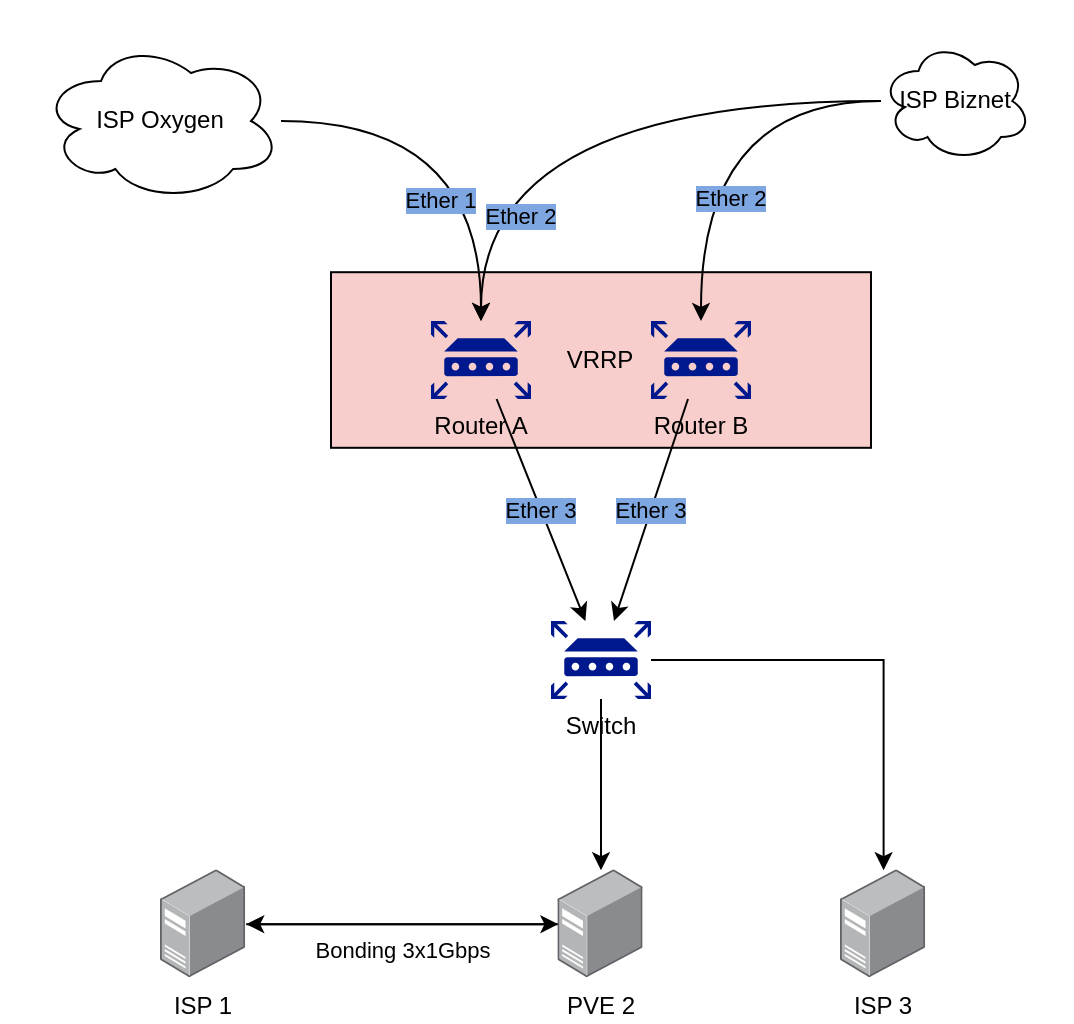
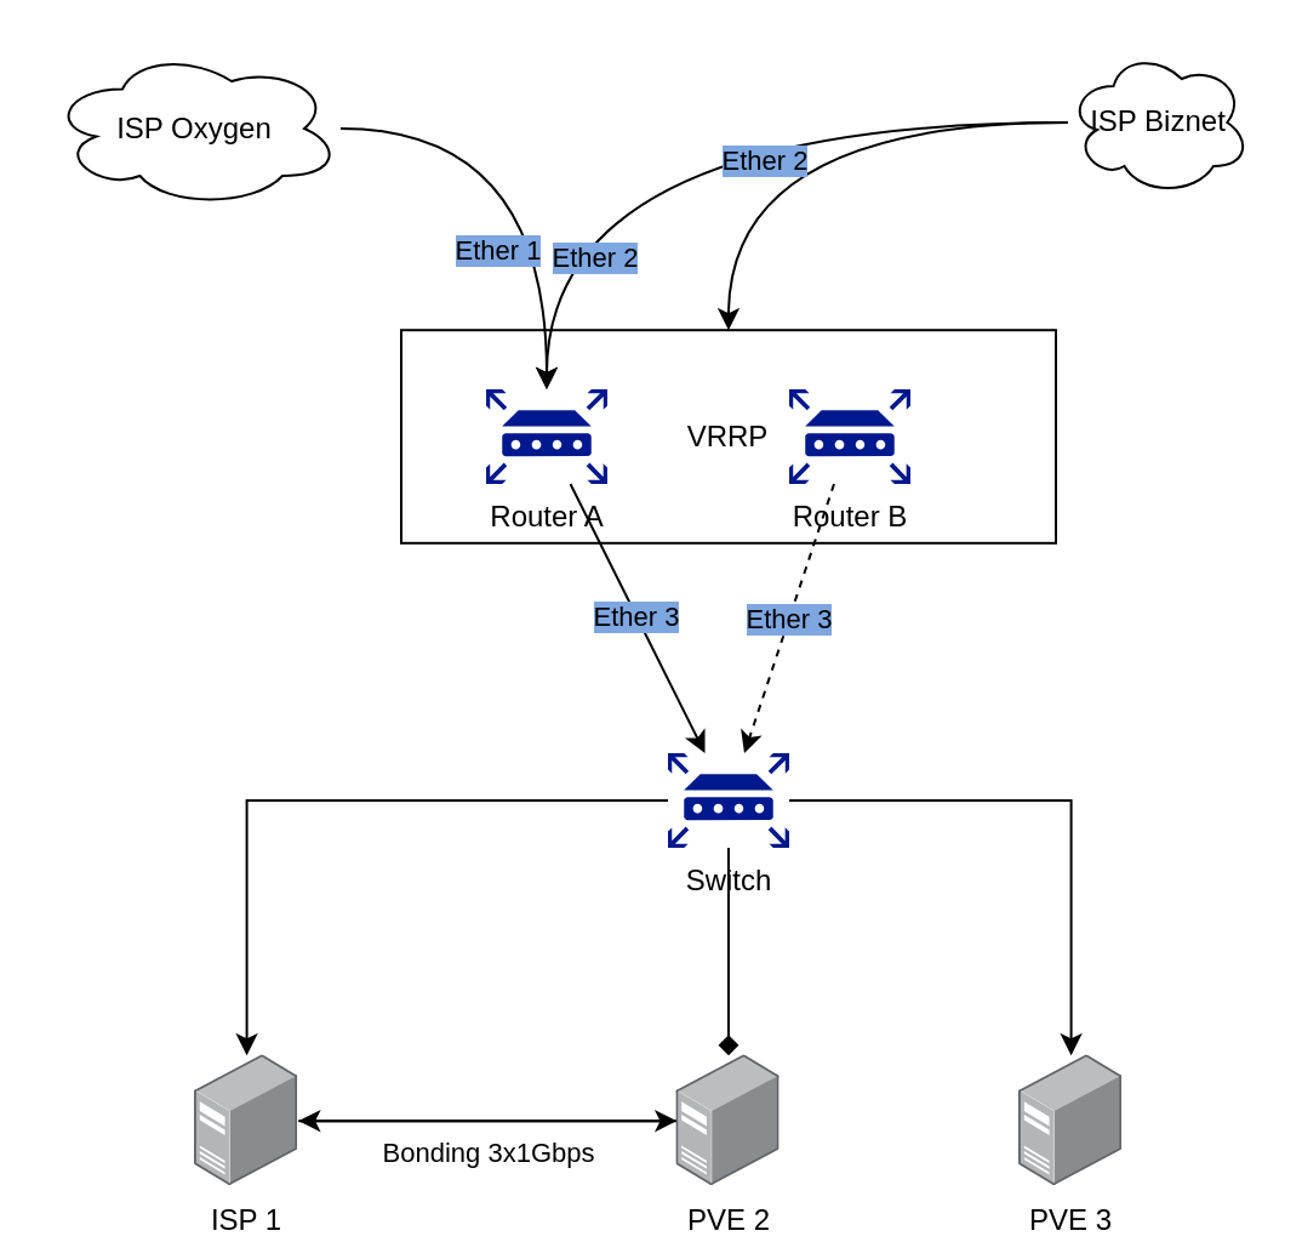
  <mxCell id="0" />
  <mxCell id="1" parent="0" />
- <mxCell id="2" value="VRRP" style="rounded=0;whiteSpace=wrap;html=1;fillColor=#f8cecc;" parent="1" vertex="1"><mxGeometry x="165" y="135.6" width="270" height="87.8" as="geometry" /></mxCell>
+ <mxCell id="2" value="VRRP" style="rounded=0;whiteSpace=wrap;html=1;" parent="1" vertex="1"><mxGeometry x="165" y="135.6" width="270" height="87.8" as="geometry" /></mxCell>
  <mxCell id="3" value="Ether 3" style="rounded=0;orthogonalLoop=1;jettySize=auto;html=1;labelBackgroundColor=#7EA6E0;" parent="1" source="4" target="12" edge="1"><mxGeometry relative="1" as="geometry" /></mxCell>
- <mxCell id="4" value="Router A" style="sketch=0;aspect=fixed;pointerEvents=1;shadow=0;dashed=0;html=1;strokeColor=none;labelPosition=center;verticalLabelPosition=bottom;verticalAlign=top;align=center;fillColor=#00188D;shape=mxgraph.mscae.enterprise.router" parent="1" vertex="1"><mxGeometry x="215" y="160" width="50" height="39" as="geometry" /></mxCell>
+ <mxCell id="4" value="Router A" style="sketch=0;aspect=fixed;pointerEvents=1;shadow=0;dashed=0;html=1;strokeColor=none;labelPosition=center;verticalLabelPosition=bottom;verticalAlign=top;align=center;fillColor=#00188D;shape=mxgraph.mscae.enterprise.router" parent="1" vertex="1"><mxGeometry x="200" y="160" width="50" height="39" as="geometry" /></mxCell>
  <mxCell id="5" value="Ether 2" style="edgeStyle=orthogonalEdgeStyle;rounded=0;orthogonalLoop=1;jettySize=auto;html=1;curved=1;labelBackgroundColor=#7EA6E0;" parent="1" source="6" target="4" edge="1"><mxGeometry x="0.667" y="20" relative="1" as="geometry"><mxPoint as="offset" /></mxGeometry></mxCell>
  <mxCell id="6" value="ISP Biznet" style="ellipse;shape=cloud;whiteSpace=wrap;html=1;" parent="1" vertex="1"><mxGeometry x="440" y="20" width="75" height="60" as="geometry" /></mxCell>
  <mxCell id="7" value="Ether 1" style="edgeStyle=orthogonalEdgeStyle;rounded=0;orthogonalLoop=1;jettySize=auto;html=1;curved=1;labelBackgroundColor=#7EA6E0;" parent="1" source="8" target="4" edge="1"><mxGeometry x="0.4" y="-20" relative="1" as="geometry"><mxPoint as="offset" /></mxGeometry></mxCell>
- <mxCell id="8" value="ISP Oxygen" style="ellipse;shape=cloud;whiteSpace=wrap;html=1;" parent="1" vertex="1"><mxGeometry x="20" y="20" width="120" height="80" as="geometry" /></mxCell>
- <mxCell id="10" style="edgeStyle=orthogonalEdgeStyle;rounded=0;orthogonalLoop=1;jettySize=auto;html=1;" parent="1" source="12" target="16" edge="1"><mxGeometry relative="1" as="geometry" /></mxCell>
+ <mxCell id="8" value="ISP Oxygen" style="ellipse;shape=cloud;whiteSpace=wrap;html=1;" parent="1" vertex="1"><mxGeometry x="20" y="20" width="120" height="65" as="geometry" /></mxCell>
+ <mxCell id="9" style="edgeStyle=orthogonalEdgeStyle;rounded=0;orthogonalLoop=1;jettySize=auto;html=1;" parent="1" source="12" target="14" edge="1"><mxGeometry relative="1" as="geometry" /></mxCell>
+ <mxCell id="10" style="edgeStyle=orthogonalEdgeStyle;rounded=0;orthogonalLoop=1;jettySize=auto;html=1;endArrow=diamond;" parent="1" source="12" target="16" edge="1"><mxGeometry relative="1" as="geometry" /></mxCell>
  <mxCell id="11" style="edgeStyle=orthogonalEdgeStyle;rounded=0;orthogonalLoop=1;jettySize=auto;html=1;" edge="1" parent="1" source="12" target="17"><mxGeometry relative="1" as="geometry" /></mxCell>
  <mxCell id="12" value="Switch" style="sketch=0;aspect=fixed;pointerEvents=1;shadow=0;dashed=0;html=1;strokeColor=none;labelPosition=center;verticalLabelPosition=bottom;verticalAlign=top;align=center;fillColor=#00188D;shape=mxgraph.mscae.enterprise.router" parent="1" vertex="1"><mxGeometry x="275" y="310" width="50" height="39" as="geometry" /></mxCell>
  <mxCell id="13" style="edgeStyle=orthogonalEdgeStyle;rounded=0;orthogonalLoop=1;jettySize=auto;html=1;" parent="1" source="14" target="16" edge="1"><mxGeometry relative="1" as="geometry" /></mxCell>
  <mxCell id="14" value="ISP 1" style="image;points=[];aspect=fixed;html=1;align=center;shadow=0;dashed=0;image=img/lib/allied_telesis/computer_and_terminals/Server_Desktop.svg;" parent="1" vertex="1"><mxGeometry x="80" y="434.6" width="42.6" height="54" as="geometry" /></mxCell>
  <mxCell id="15" value="&lt;div&gt;Bonding 3x1Gbps&lt;br&gt;&lt;/div&gt;" style="edgeStyle=orthogonalEdgeStyle;rounded=0;orthogonalLoop=1;jettySize=auto;html=1;verticalAlign=top;" parent="1" source="16" target="14" edge="1"><mxGeometry relative="1" as="geometry" /></mxCell>
  <mxCell id="16" value="PVE 2" style="image;points=[];aspect=fixed;html=1;align=center;shadow=0;dashed=0;image=img/lib/allied_telesis/computer_and_terminals/Server_Desktop.svg;" parent="1" vertex="1"><mxGeometry x="278.7" y="434.6" width="42.6" height="54" as="geometry" /></mxCell>
- <mxCell id="17" value="ISP 3" style="image;points=[];aspect=fixed;html=1;align=center;shadow=0;dashed=0;image=img/lib/allied_telesis/computer_and_terminals/Server_Desktop.svg;" parent="1" vertex="1"><mxGeometry x="420" y="434.6" width="42.6" height="54" as="geometry" /></mxCell>
+ <mxCell id="17" value="PVE 3" style="image;points=[];aspect=fixed;html=1;align=center;shadow=0;dashed=0;image=img/lib/allied_telesis/computer_and_terminals/Server_Desktop.svg;" parent="1" vertex="1"><mxGeometry x="420" y="434.6" width="42.6" height="54" as="geometry" /></mxCell>
  <mxCell id="18" value="Router B" style="sketch=0;aspect=fixed;pointerEvents=1;shadow=0;dashed=0;html=1;strokeColor=none;labelPosition=center;verticalLabelPosition=bottom;verticalAlign=top;align=center;fillColor=#00188D;shape=mxgraph.mscae.enterprise.router" parent="1" vertex="1"><mxGeometry x="325" y="160" width="50" height="39" as="geometry" /></mxCell>
- <mxCell id="19" value="Ether 2" style="edgeStyle=orthogonalEdgeStyle;rounded=0;orthogonalLoop=1;jettySize=auto;html=1;curved=1;labelBackgroundColor=#7EA6E0;" parent="1" source="6" target="18" edge="1"><mxGeometry x="0.385" y="15" relative="1" as="geometry"><mxPoint as="offset" /><mxPoint x="450" y="70" as="sourcePoint" /><mxPoint x="250" y="170" as="targetPoint" /></mxGeometry></mxCell>
- <mxCell id="20" value="&lt;div&gt;Ether 3&lt;/div&gt;" style="rounded=0;orthogonalLoop=1;jettySize=auto;html=1;labelBackgroundColor=#7EA6E0;" parent="1" source="18" target="12" edge="1"><mxGeometry relative="1" as="geometry"><mxPoint x="410" y="199" as="sourcePoint" /><mxPoint x="454" y="310" as="targetPoint" /></mxGeometry></mxCell>
+ <mxCell id="19" value="Ether 2" style="edgeStyle=orthogonalEdgeStyle;rounded=0;orthogonalLoop=1;jettySize=auto;html=1;curved=1;labelBackgroundColor=#7EA6E0;" parent="1" source="6" target="2" edge="1"><mxGeometry x="0.385" y="15" relative="1" as="geometry"><mxPoint as="offset" /><mxPoint x="450" y="70" as="sourcePoint" /><mxPoint x="250" y="170" as="targetPoint" /></mxGeometry></mxCell>
+ <mxCell id="20" value="&lt;div&gt;Ether 3&lt;/div&gt;" style="rounded=0;orthogonalLoop=1;jettySize=auto;html=1;labelBackgroundColor=#7EA6E0;dashed=1;" parent="1" source="18" target="12" edge="1"><mxGeometry relative="1" as="geometry"><mxPoint x="410" y="199" as="sourcePoint" /><mxPoint x="454" y="310" as="targetPoint" /></mxGeometry></mxCell>
